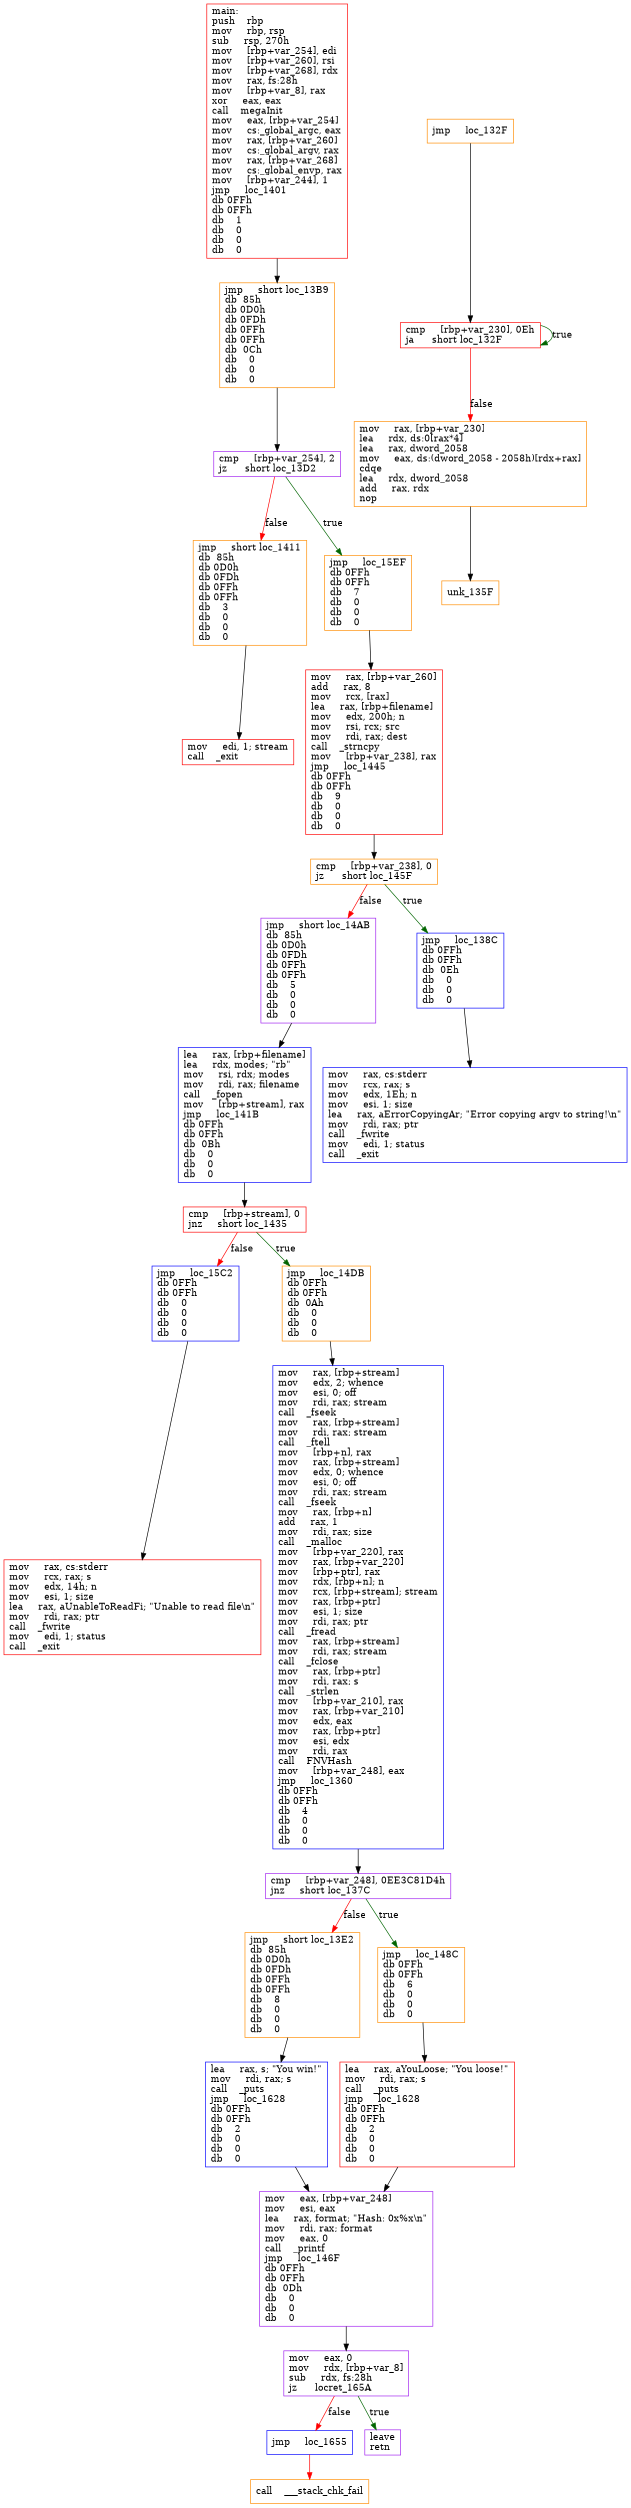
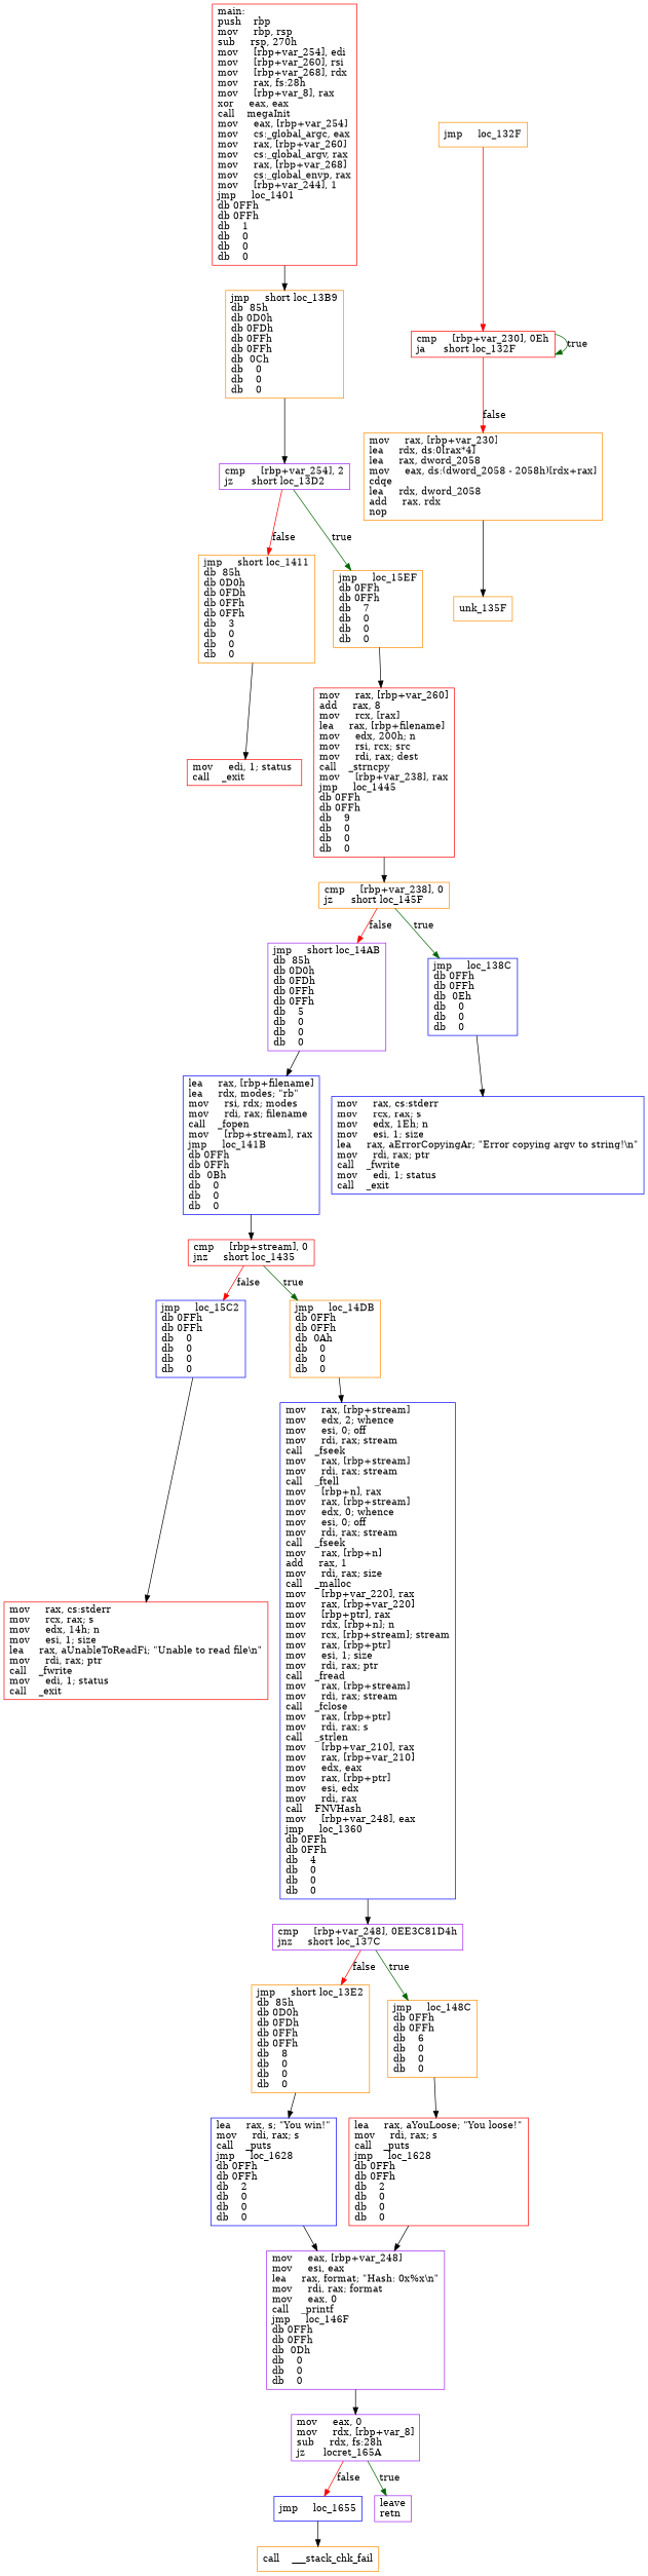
  digraph {
    node [color=darkorange shape=box]
    n1 [color=red label="main:\lpush    rbp\lmov     rbp, rsp\lsub     rsp, 270h\lmov     [rbp+var_254], edi\lmov     [rbp+var_260], rsi\lmov     [rbp+var_268], rdx\lmov     rax, fs:28h\lmov     [rbp+var_8], rax\lxor     eax, eax\lcall    megaInit\lmov     eax, [rbp+var_254]\lmov     cs:_global_argc, eax\lmov     rax, [rbp+var_260]\lmov     cs:_global_argv, rax\lmov     rax, [rbp+var_268]\lmov     cs:_global_envp, rax\lmov     [rbp+var_244], 1\ljmp     loc_1401\ldb 0FFh\ldb 0FFh\ldb    1\ldb    0\ldb    0\ldb    0\l"]
    n2 [label="jmp     short loc_13B9\ldb  85h\ldb 0D0h\ldb 0FDh\ldb 0FFh\ldb 0FFh\ldb  0Ch\ldb    0\ldb    0\ldb    0\l"]
    n3 [color=purple label="cmp     [rbp+var_254], 2\ljz      short loc_13D2\l"]
    n4 [color=red label="cmp     [rbp+var_230], 0Eh\lja      short loc_132F\l"]
    n5 [label="mov     rax, [rbp+var_230]\llea     rdx, ds:0[rax*4]\llea     rax, dword_2058\lmov     eax, ds:(dword_2058 - 2058h)[rdx+rax]\lcdqe\llea     rdx, dword_2058\ladd     rax, rdx\lnop\l"]
    n6 [label="unk_135F\l"]
    n7 [color=purple label="cmp     [rbp+var_248], 0EE3C81D4h\ljnz     short loc_137C\l"]
    n8 [label="jmp     short loc_13E2\ldb  85h\ldb 0D0h\ldb 0FDh\ldb 0FFh\ldb 0FFh\ldb    8\ldb    0\ldb    0\ldb    0\l"]
    n9 [label="jmp     loc_148C\ldb 0FFh\ldb 0FFh\ldb    6\ldb    0\ldb    0\ldb    0\l"]
    n10 [color=blue label="lea     rax, s; \"You win!\"\lmov     rdi, rax; s\lcall    _puts\ljmp     loc_1628\ldb 0FFh\ldb 0FFh\ldb    2\ldb    0\ldb    0\ldb    0\l"]
    n11 [color=red label="lea     rax, aYouLoose; \"You loose!\"\lmov     rdi, rax; s\lcall    _puts\ljmp     loc_1628\ldb 0FFh\ldb 0FFh\ldb    2\ldb    0\ldb    0\ldb    0\l"]
    n12 [color=purple label="mov     eax, [rbp+var_248]\lmov     esi, eax\llea     rax, format; \"Hash: 0x%x\\n\"\lmov     rdi, rax; format\lmov     eax, 0\lcall    _printf\ljmp     loc_146F\ldb 0FFh\ldb 0FFh\ldb  0Dh\ldb    0\ldb    0\ldb    0\l"]
    n13 [color=blue label="mov     rax, cs:stderr\lmov     rcx, rax; s\lmov     edx, 1Eh; n\lmov     esi, 1; size\llea     rax, aErrorCopyingAr; \"Error copying argv to string!\\n\"\lmov     rdi, rax; ptr\lcall    _fwrite\lmov     edi, 1; status\lcall    _exit\l"]
    n14 [label="jmp     short loc_1411\ldb  85h\ldb 0D0h\ldb 0FDh\ldb 0FFh\ldb 0FFh\ldb    3\ldb    0\ldb    0\ldb    0\l"]
    n15 [label="jmp     loc_15EF\ldb 0FFh\ldb 0FFh\ldb    7\ldb    0\ldb    0\ldb    0\l"]
-   n16 [color=red label="mov     edi, 1; stream\lcall    _exit\l"]
+   n16 [color=red label="mov     edi, 1; status\lcall    _exit\l"]
    n17 [color=red label="mov     rax, [rbp+var_260]\ladd     rax, 8\lmov     rcx, [rax]\llea     rax, [rbp+filename]\lmov     edx, 200h; n\lmov     rsi, rcx; src\lmov     rdi, rax; dest\lcall    _strncpy\lmov     [rbp+var_238], rax\ljmp     loc_1445\ldb 0FFh\ldb 0FFh\ldb    9\ldb    0\ldb    0\ldb    0\l"]
    n18 [label="cmp     [rbp+var_238], 0\ljz      short loc_145F\l"]
    n19 [color=purple label="mov     eax, 0\lmov     rdx, [rbp+var_8]\lsub     rdx, fs:28h\ljz      locret_165A\l"]
    n20 [color=red label="cmp     [rbp+stream], 0\ljnz     short loc_1435\l"]
    n21 [color=blue label="jmp     loc_15C2\ldb 0FFh\ldb 0FFh\ldb    0\ldb    0\ldb    0\ldb    0\l"]
    n22 [label="jmp     loc_14DB\ldb 0FFh\ldb 0FFh\ldb  0Ah\ldb    0\ldb    0\ldb    0\l"]
    n23 [color=red label="mov     rax, cs:stderr\lmov     rcx, rax; s\lmov     edx, 14h; n\lmov     esi, 1; size\llea     rax, aUnableToReadFi; \"Unable to read file\\n\"\lmov     rdi, rax; ptr\lcall    _fwrite\lmov     edi, 1; status\lcall    _exit\l"]
    n24 [color=blue label="mov     rax, [rbp+stream]\lmov     edx, 2; whence\lmov     esi, 0; off\lmov     rdi, rax; stream\lcall    _fseek\lmov     rax, [rbp+stream]\lmov     rdi, rax; stream\lcall    _ftell\lmov     [rbp+n], rax\lmov     rax, [rbp+stream]\lmov     edx, 0; whence\lmov     esi, 0; off\lmov     rdi, rax; stream\lcall    _fseek\lmov     rax, [rbp+n]\ladd     rax, 1\lmov     rdi, rax; size\lcall    _malloc\lmov     [rbp+var_220], rax\lmov     rax, [rbp+var_220]\lmov     [rbp+ptr], rax\lmov     rdx, [rbp+n]; n\lmov     rcx, [rbp+stream]; stream\lmov     rax, [rbp+ptr]\lmov     esi, 1; size\lmov     rdi, rax; ptr\lcall    _fread\lmov     rax, [rbp+stream]\lmov     rdi, rax; stream\lcall    _fclose\lmov     rax, [rbp+ptr]\lmov     rdi, rax; s\lcall    _strlen\lmov     [rbp+var_210], rax\lmov     rax, [rbp+var_210]\lmov     edx, eax\lmov     rax, [rbp+ptr]\lmov     esi, edx\lmov     rdi, rax\lcall    FNVHash\lmov     [rbp+var_248], eax\ljmp     loc_1360\ldb 0FFh\ldb 0FFh\ldb    4\ldb    0\ldb    0\ldb    0\l"]
    n25 [color=purple label="jmp     short loc_14AB\ldb  85h\ldb 0D0h\ldb 0FDh\ldb 0FFh\ldb 0FFh\ldb    5\ldb    0\ldb    0\ldb    0\l"]
    n26 [color=blue label="jmp     loc_138C\ldb 0FFh\ldb 0FFh\ldb  0Eh\ldb    0\ldb    0\ldb    0\l"]
    n27 [color=blue label="lea     rax, [rbp+filename]\llea     rdx, modes; \"rb\"\lmov     rsi, rdx; modes\lmov     rdi, rax; filename\lcall    _fopen\lmov     [rbp+stream], rax\ljmp     loc_141B\ldb 0FFh\ldb 0FFh\ldb  0Bh\ldb    0\ldb    0\ldb    0\l"]
    n28 [color=blue label="jmp     loc_1655\l"]
    n29 [color=purple label="leave\lretn\l"]
    n30 [label="call    ___stack_chk_fail\l"]
    n31 [label="jmp     loc_132F\l"]
    n1 -> n2
    n2 -> n3
    n3 -> n14 [color=red label=false]
    n3 -> n15 [color=darkgreen label=true]
    n4 -> n4 [color=darkgreen label=true]
    n4 -> n5 [color=red label=false]
    n5 -> n6
    n7 -> n8 [color=red label=false]
    n7 -> n9 [color=darkgreen label=true]
    n8 -> n10
    n9 -> n11
    n10 -> n12
    n11 -> n12
    n12 -> n19
    n14 -> n16
    n15 -> n17
    n17 -> n18
    n18 -> n25 [color=red label=false]
    n18 -> n26 [color=darkgreen label=true]
    n19 -> n28 [color=red label=false]
    n19 -> n29 [color=darkgreen label=true]
    n20 -> n21 [color=red label=false]
    n20 -> n22 [color=darkgreen label=true]
    n21 -> n23
    n22 -> n24
    n24 -> n7
    n25 -> n27
    n26 -> n13
    n27 -> n20
-   n28 -> n30 [color=red]
-   n31 -> n4
+   n28 -> n30
+   n31 -> n4 [color=red]
  }
